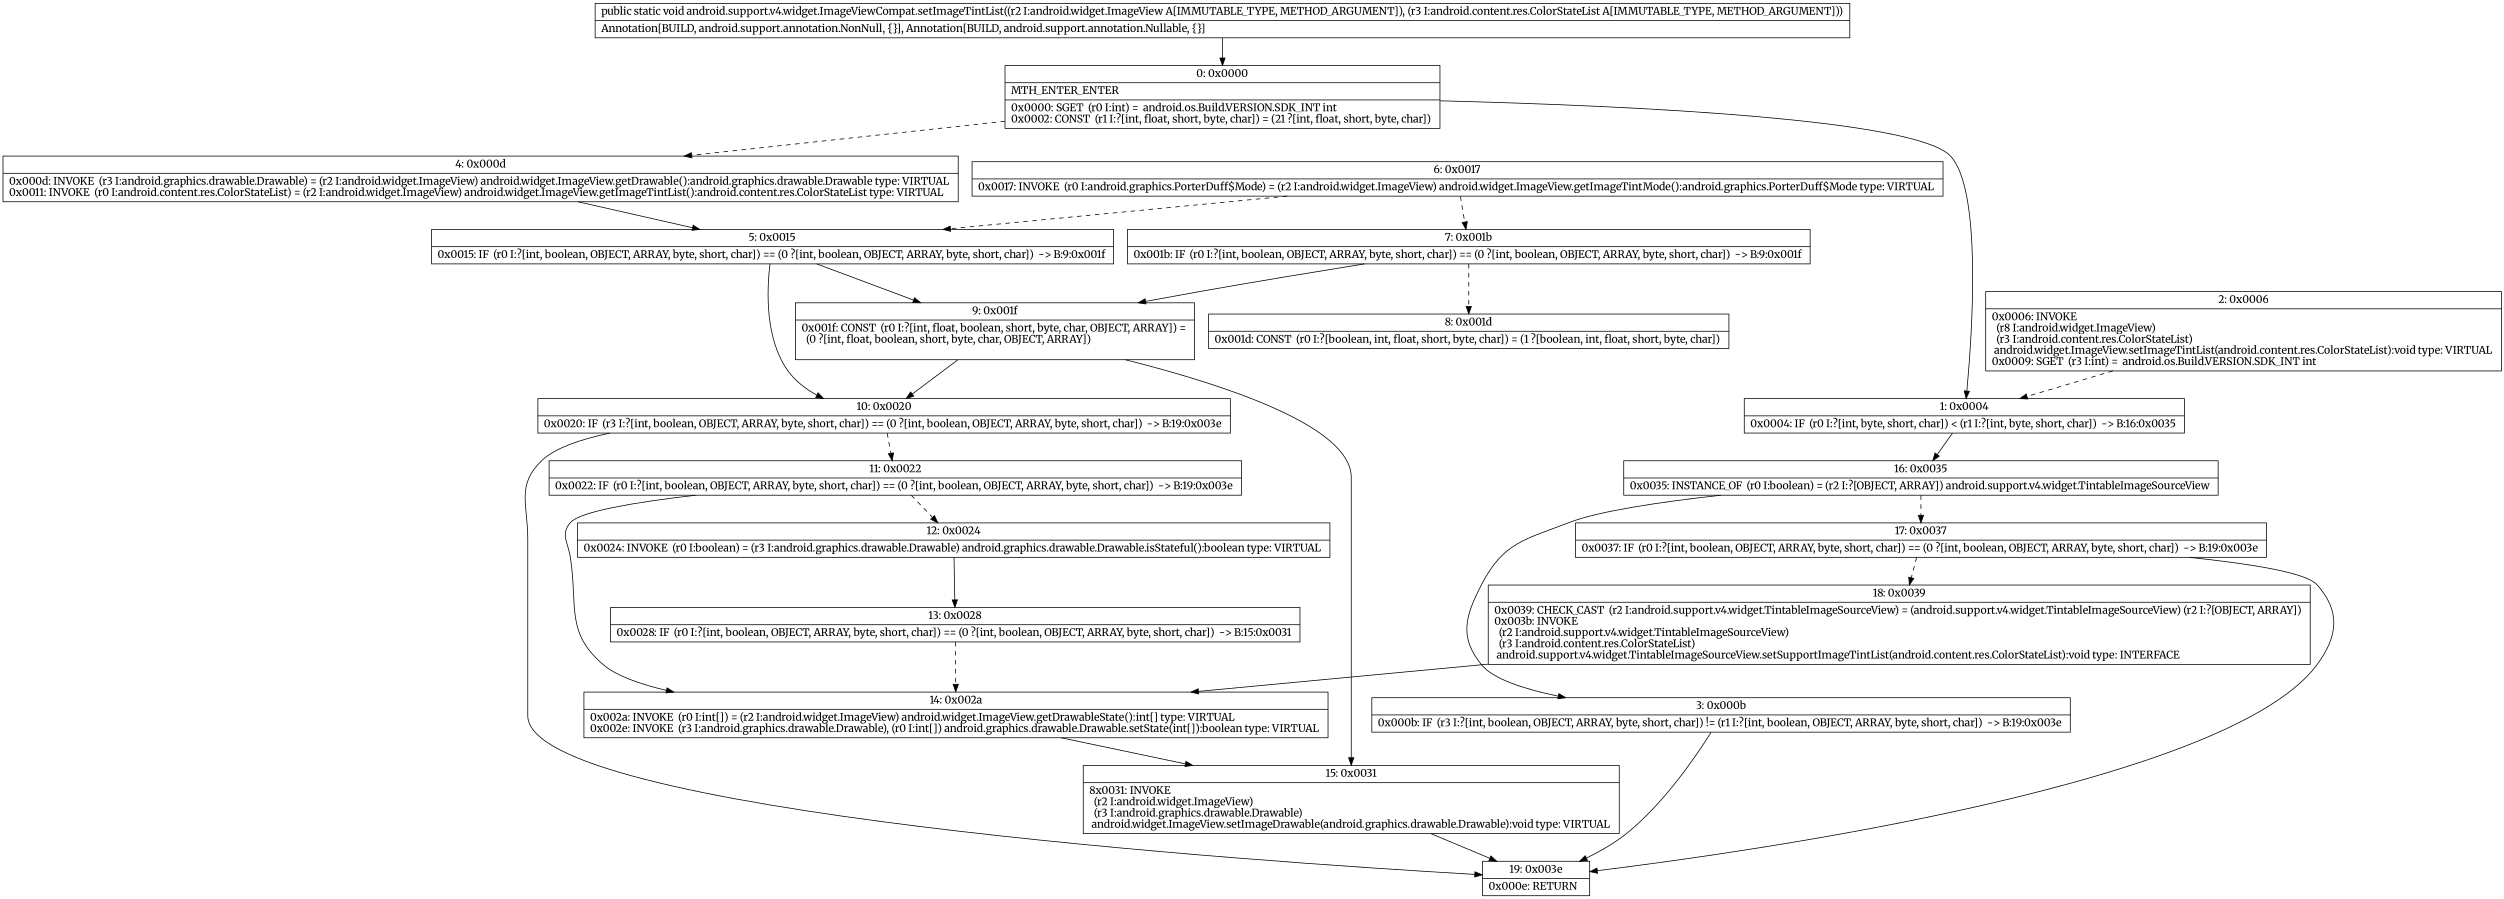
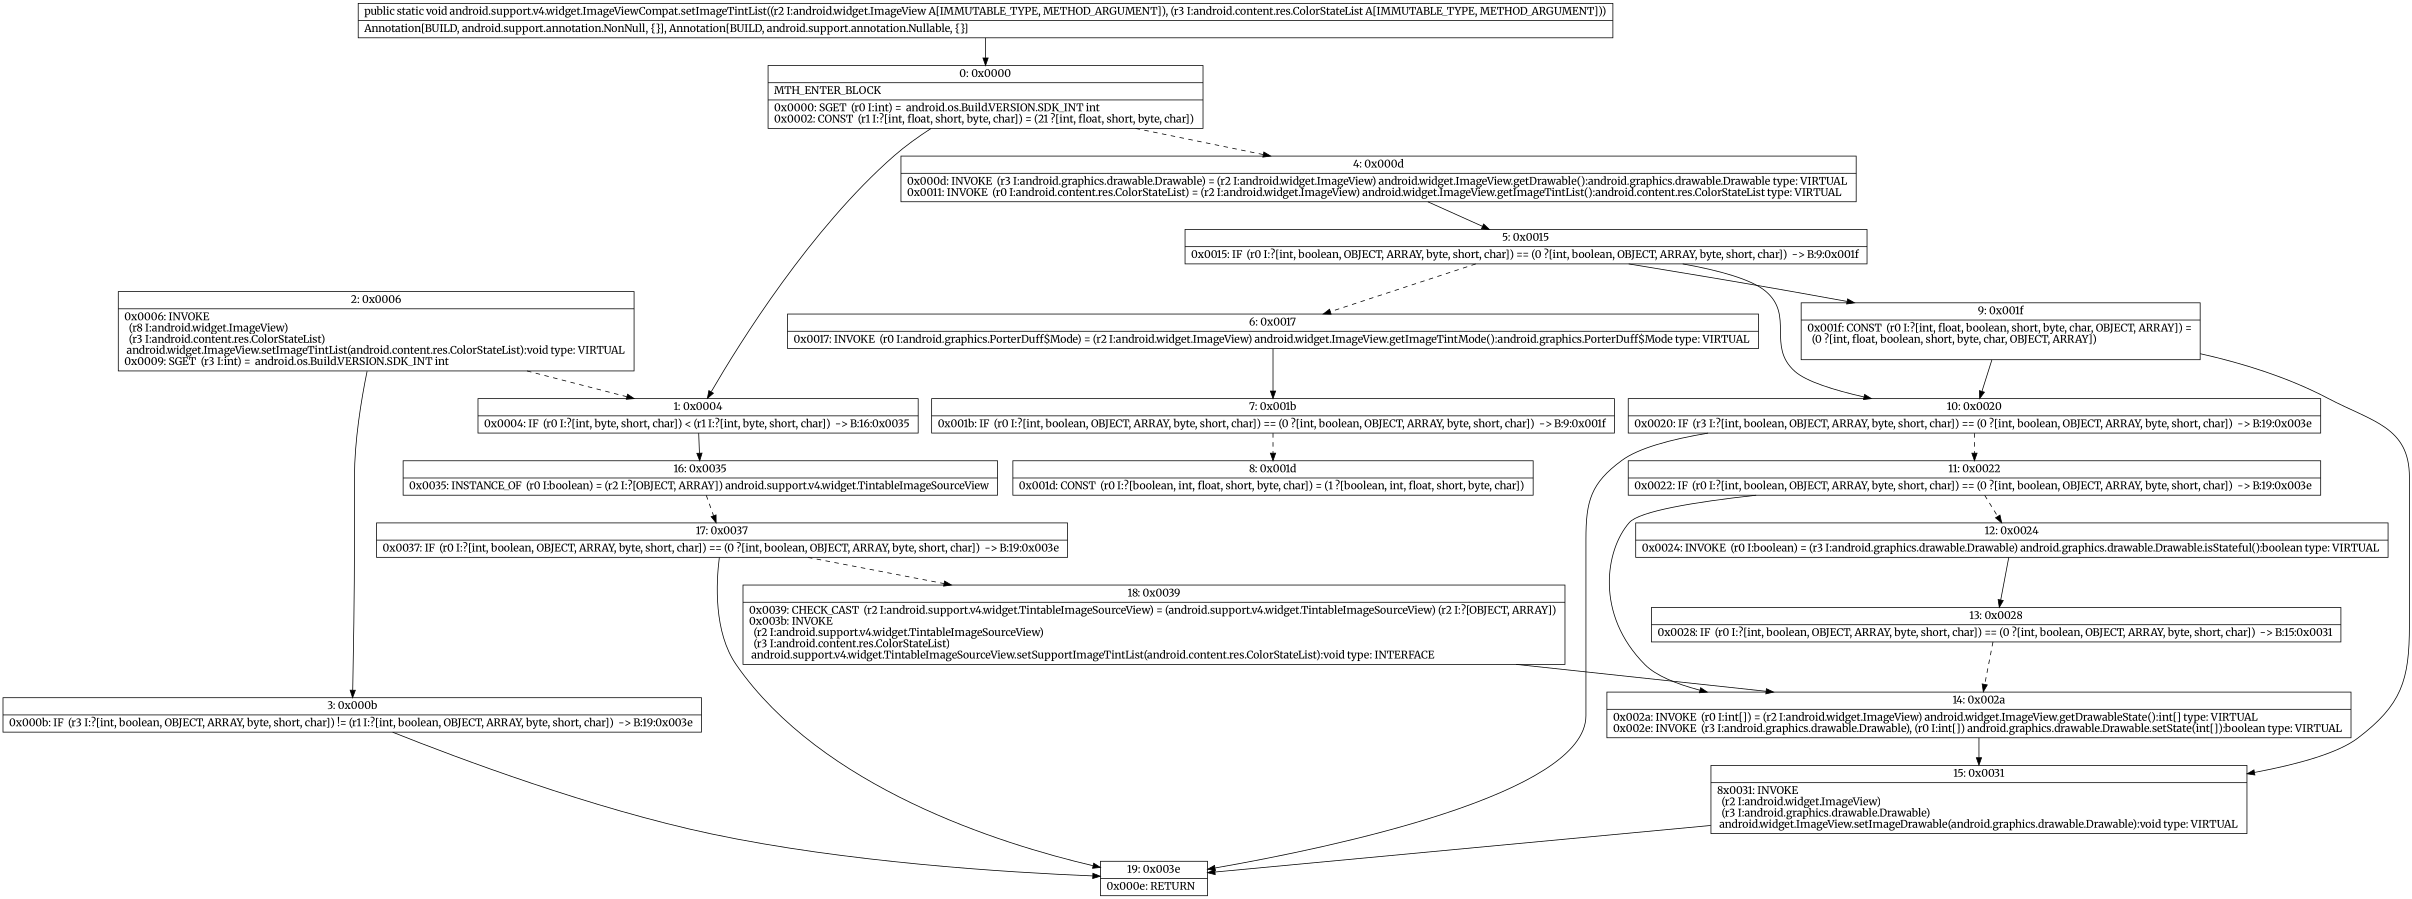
  digraph {
    fontname=Merriweather
    node [fontname=Merriweather shape=record]
    edge [fontname=Merriweather]
-   n1 [label="{0\:\ 0x0000|MTH_ENTER_ENTER\l|0x0000: SGET  (r0 I:int) =  android.os.Build.VERSION.SDK_INT int \l0x0002: CONST  (r1 I:?[int, float, short, byte, char]) = (21 ?[int, float, short, byte, char]) \l}"]
+   n1 [label="{0\:\ 0x0000|MTH_ENTER_BLOCK\l|0x0000: SGET  (r0 I:int) =  android.os.Build.VERSION.SDK_INT int \l0x0002: CONST  (r1 I:?[int, float, short, byte, char]) = (21 ?[int, float, short, byte, char]) \l}"]
    n2 [label="{1\:\ 0x0004|0x0004: IF  (r0 I:?[int, byte, short, char]) \< (r1 I:?[int, byte, short, char])  \-\> B:16:0x0035 \l}"]
    n3 [label="{4\:\ 0x000d|0x000d: INVOKE  (r3 I:android.graphics.drawable.Drawable) = (r2 I:android.widget.ImageView) android.widget.ImageView.getDrawable():android.graphics.drawable.Drawable type: VIRTUAL \l0x0011: INVOKE  (r0 I:android.content.res.ColorStateList) = (r2 I:android.widget.ImageView) android.widget.ImageView.getImageTintList():android.content.res.ColorStateList type: VIRTUAL \l}"]
    n4 [label="{16\:\ 0x0035|0x0035: INSTANCE_OF  (r0 I:boolean) = (r2 I:?[OBJECT, ARRAY]) android.support.v4.widget.TintableImageSourceView \l}"]
    n5 [label="{2\:\ 0x0006|0x0006: INVOKE  \l  (r8 I:android.widget.ImageView)\l  (r3 I:android.content.res.ColorStateList)\l android.widget.ImageView.setImageTintList(android.content.res.ColorStateList):void type: VIRTUAL \l0x0009: SGET  (r3 I:int) =  android.os.Build.VERSION.SDK_INT int \l}"]
    n6 [label="{3\:\ 0x000b|0x000b: IF  (r3 I:?[int, boolean, OBJECT, ARRAY, byte, short, char]) != (r1 I:?[int, boolean, OBJECT, ARRAY, byte, short, char])  \-\> B:19:0x003e \l}"]
    n7 [label="{17\:\ 0x0037|0x0037: IF  (r0 I:?[int, boolean, OBJECT, ARRAY, byte, short, char]) == (0 ?[int, boolean, OBJECT, ARRAY, byte, short, char])  \-\> B:19:0x003e \l}"]
    n8 [label="{19\:\ 0x003e|0x000e: RETURN   \l}"]
    n9 [label="{5\:\ 0x0015|0x0015: IF  (r0 I:?[int, boolean, OBJECT, ARRAY, byte, short, char]) == (0 ?[int, boolean, OBJECT, ARRAY, byte, short, char])  \-\> B:9:0x001f \l}"]
    n10 [label="{6\:\ 0x0017|0x0017: INVOKE  (r0 I:android.graphics.PorterDuff$Mode) = (r2 I:android.widget.ImageView) android.widget.ImageView.getImageTintMode():android.graphics.PorterDuff$Mode type: VIRTUAL \l}"]
    n11 [label="{9\:\ 0x001f|0x001f: CONST  (r0 I:?[int, float, boolean, short, byte, char, OBJECT, ARRAY]) = \l  (0 ?[int, float, boolean, short, byte, char, OBJECT, ARRAY])\l \l}"]
    n12 [label="{10\:\ 0x0020|0x0020: IF  (r3 I:?[int, boolean, OBJECT, ARRAY, byte, short, char]) == (0 ?[int, boolean, OBJECT, ARRAY, byte, short, char])  \-\> B:19:0x003e \l}"]
    n13 [label="{7\:\ 0x001b|0x001b: IF  (r0 I:?[int, boolean, OBJECT, ARRAY, byte, short, char]) == (0 ?[int, boolean, OBJECT, ARRAY, byte, short, char])  \-\> B:9:0x001f \l}"]
    n14 [label="{15\:\ 0x0031|8x0031: INVOKE  \l  (r2 I:android.widget.ImageView)\l  (r3 I:android.graphics.drawable.Drawable)\l android.widget.ImageView.setImageDrawable(android.graphics.drawable.Drawable):void type: VIRTUAL \l}"]
    n15 [label="{8\:\ 0x001d|0x001d: CONST  (r0 I:?[boolean, int, float, short, byte, char]) = (1 ?[boolean, int, float, short, byte, char]) \l}"]
    n16 [label="{11\:\ 0x0022|0x0022: IF  (r0 I:?[int, boolean, OBJECT, ARRAY, byte, short, char]) == (0 ?[int, boolean, OBJECT, ARRAY, byte, short, char])  \-\> B:19:0x003e \l}"]
    n17 [label="{12\:\ 0x0024|0x0024: INVOKE  (r0 I:boolean) = (r3 I:android.graphics.drawable.Drawable) android.graphics.drawable.Drawable.isStateful():boolean type: VIRTUAL \l}"]
    n18 [label="{14\:\ 0x002a|0x002a: INVOKE  (r0 I:int[]) = (r2 I:android.widget.ImageView) android.widget.ImageView.getDrawableState():int[] type: VIRTUAL \l0x002e: INVOKE  (r3 I:android.graphics.drawable.Drawable), (r0 I:int[]) android.graphics.drawable.Drawable.setState(int[]):boolean type: VIRTUAL \l}"]
    n19 [label="{13\:\ 0x0028|0x0028: IF  (r0 I:?[int, boolean, OBJECT, ARRAY, byte, short, char]) == (0 ?[int, boolean, OBJECT, ARRAY, byte, short, char])  \-\> B:15:0x0031 \l}"]
    n20 [label="{18\:\ 0x0039|0x0039: CHECK_CAST  (r2 I:android.support.v4.widget.TintableImageSourceView) = (android.support.v4.widget.TintableImageSourceView) (r2 I:?[OBJECT, ARRAY]) \l0x003b: INVOKE  \l  (r2 I:android.support.v4.widget.TintableImageSourceView)\l  (r3 I:android.content.res.ColorStateList)\l android.support.v4.widget.TintableImageSourceView.setSupportImageTintList(android.content.res.ColorStateList):void type: INTERFACE \l}"]
    n21 [label="{public static void android.support.v4.widget.ImageViewCompat.setImageTintList((r2 I:android.widget.ImageView A[IMMUTABLE_TYPE, METHOD_ARGUMENT]), (r3 I:android.content.res.ColorStateList A[IMMUTABLE_TYPE, METHOD_ARGUMENT]))  | Annotation[BUILD, android.support.annotation.NonNull, \{\}], Annotation[BUILD, android.support.annotation.Nullable, \{\}]\l}"]
    n1 -> n2
    n1 -> n3 [style=dashed]
    n2 -> n4
    n3 -> n9
    n4 -> n7 [style=dashed]
    n5 -> n2 [style=dashed]
-   n4 -> n6
+   n5 -> n6
    n6 -> n8
    n7 -> n8
    n7 -> n20 [style=dashed]
-   n10 -> n9 [style=dashed]
+   n9 -> n10 [style=dashed]
    n9 -> n11
    n9 -> n12
-   n10 -> n13 [style=dashed]
+   n10 -> n13
    n11 -> n12
    n11 -> n14
    n12 -> n8
    n12 -> n16 [style=dashed]
-   n13 -> n11
    n13 -> n15 [style=dashed]
    n14 -> n8
    n16 -> n17 [style=dashed]
    n16 -> n18
    n17 -> n19
    n18 -> n14
    n19 -> n18 [style=dashed]
    n20 -> n18
    n21 -> n1
  }
